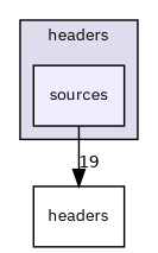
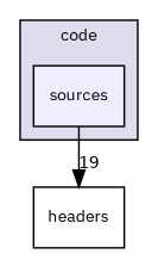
  digraph {
    compound=true
    fontname="IBM Plex Sans"
    node [fontname="IBM Plex Sans" fontsize=10 shape=box]
    n1 [fillcolor="#eeeeff" label=sources pencolor=black style=filled]
    n2 [label=headers]
    subgraph cluster_1 {
      bgcolor="#ddddee"
      fontsize=10
-     label=headers
+     label=code
      pencolor=black
      n1
    }
    n1 -> n2 [headlabel=19 labeldistance=1.5 labelfontname=Helvetica labelfontsize=10 fontname="IBM Plex Sans"]
  }
